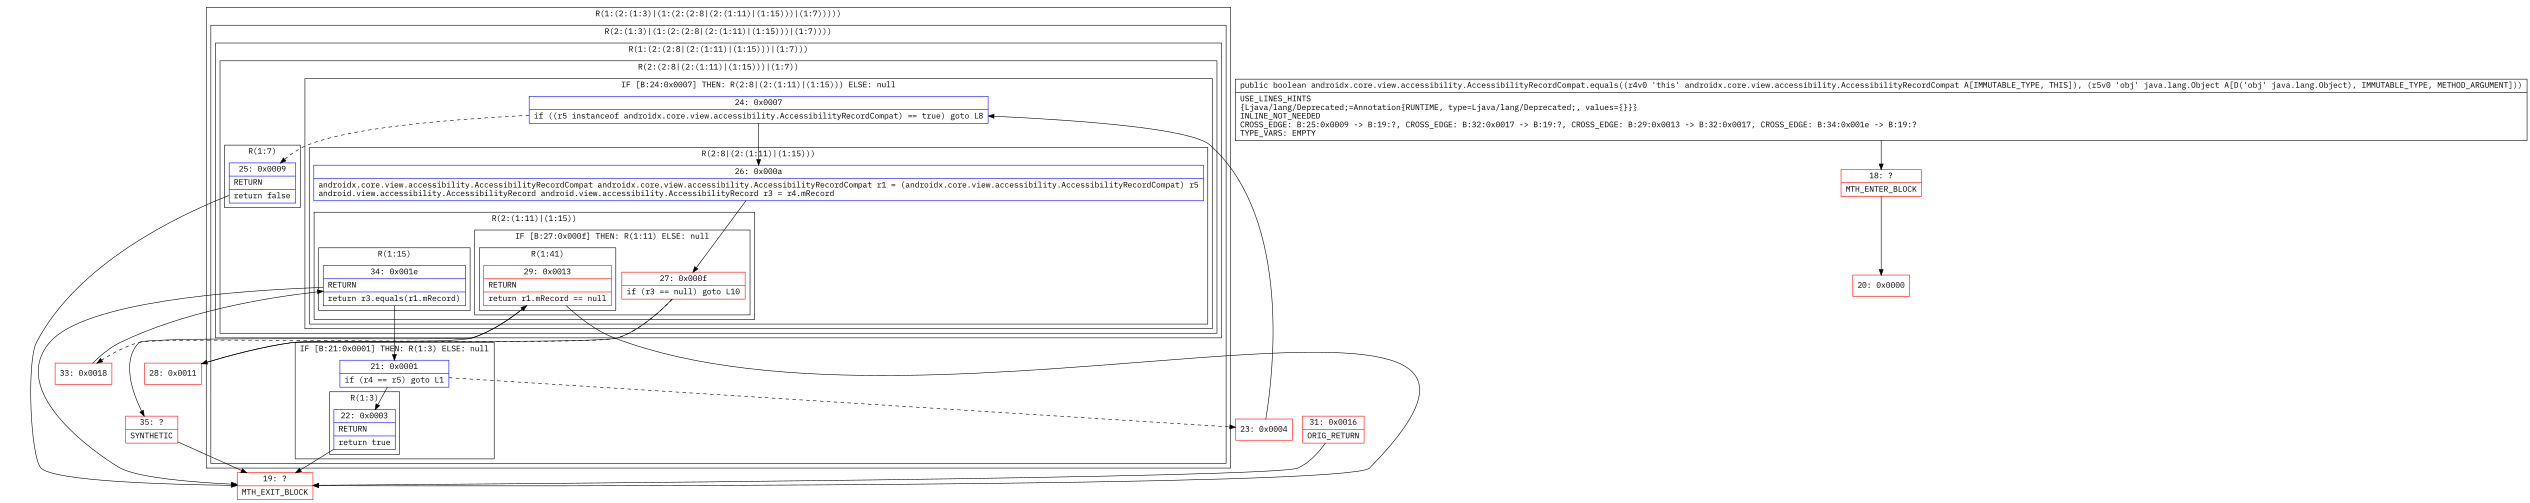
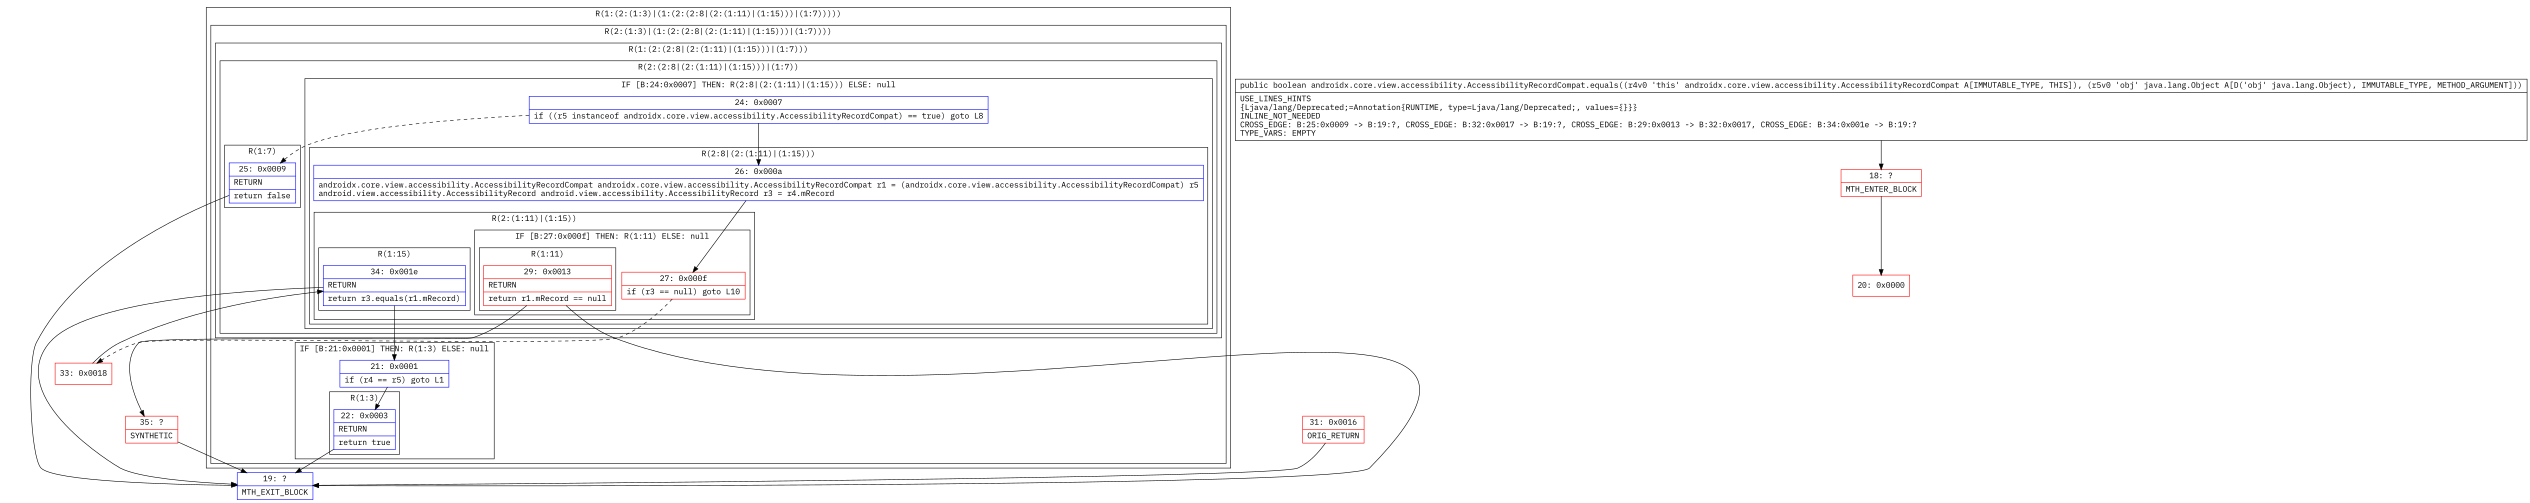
  digraph {
    fontname="IBM Plex Mono"
    node [color=red fontname="IBM Plex Mono" shape=record]
    edge [fontname="IBM Plex Mono"]
    n1 [color=blue label="{22\:\ 0x0003|RETURN\l|return true\l}"]
    n2 [color=blue label="{21\:\ 0x0001|if (r4 == r5) goto L1\l}"]
    n3 [label="{29\:\ 0x0013|RETURN\l|return r1.mRecord == null\l}"]
    n4 [label="{27\:\ 0x000f|if (r3 == null) goto L10\l}"]
    n5 [color=blue label="{34\:\ 0x001e|RETURN\l|return r3.equals(r1.mRecord)\l}"]
    n6 [color=blue label="{26\:\ 0x000a|androidx.core.view.accessibility.AccessibilityRecordCompat androidx.core.view.accessibility.AccessibilityRecordCompat r1 = (androidx.core.view.accessibility.AccessibilityRecordCompat) r5\landroid.view.accessibility.AccessibilityRecord android.view.accessibility.AccessibilityRecord r3 = r4.mRecord\l}"]
    n7 [color=blue label="{24\:\ 0x0007|if ((r5 instanceof androidx.core.view.accessibility.AccessibilityRecordCompat) == true) goto L8\l}"]
    n8 [color=blue label="{25\:\ 0x0009|RETURN\l|return false\l}"]
-   n9 [label="{19\:\ ?|MTH_EXIT_BLOCK\l}"]
-   n10 [label="{23\:\ 0x0004}"]
+   n9 [color=blue label="{19\:\ ?|MTH_EXIT_BLOCK\l}"]
    n11 [label="{35\:\ ?|SYNTHETIC\l}"]
-   n12 [label="{28\:\ 0x0011}"]
    n13 [label="{33\:\ 0x0018}"]
    n14 [label="{31\:\ 0x0016|ORIG_RETURN\l}"]
    n15 [label="{18\:\ ?|MTH_ENTER_BLOCK\l}"]
    n16 [label="{20\:\ 0x0000}"]
    n17 [label="{public boolean androidx.core.view.accessibility.AccessibilityRecordCompat.equals((r4v0 'this' androidx.core.view.accessibility.AccessibilityRecordCompat A[IMMUTABLE_TYPE, THIS]), (r5v0 'obj' java.lang.Object A[D('obj' java.lang.Object), IMMUTABLE_TYPE, METHOD_ARGUMENT]))  | USE_LINES_HINTS\l\{Ljava\/lang\/Deprecated;=Annotation\{RUNTIME, type=Ljava\/lang\/Deprecated;, values=\{\}\}\}\lINLINE_NOT_NEEDED\lCROSS_EDGE: B:25:0x0009 \-\> B:19:?, CROSS_EDGE: B:32:0x0017 \-\> B:19:?, CROSS_EDGE: B:29:0x0013 \-\> B:32:0x0017, CROSS_EDGE: B:34:0x001e \-\> B:19:?\lTYPE_VARS: EMPTY\l}" color=""]
    subgraph cluster_1 {
      label="R(1:(2:(1:3)|(1:(2:(2:8|(2:(1:11)|(1:15)))|(1:7)))))"
      subgraph cluster_2 {
        label="R(2:(1:3)|(1:(2:(2:8|(2:(1:11)|(1:15)))|(1:7))))"
        subgraph cluster_3 {
          label="IF [B:21:0x0001] THEN: R(1:3) ELSE: null"
          n2
          subgraph cluster_4 {
            label="R(1:3)"
            n1
          }
        }
        subgraph cluster_5 {
          label="R(1:(2:(2:8|(2:(1:11)|(1:15)))|(1:7)))"
          subgraph cluster_6 {
            label="R(2:(2:8|(2:(1:11)|(1:15)))|(1:7))"
            subgraph cluster_7 {
              label="IF [B:24:0x0007] THEN: R(2:8|(2:(1:11)|(1:15))) ELSE: null"
              n7
              subgraph cluster_8 {
                label="R(2:8|(2:(1:11)|(1:15)))"
                n6
                subgraph cluster_9 {
                  label="R(2:(1:11)|(1:15))"
                  subgraph cluster_10 {
                    label="IF [B:27:0x000f] THEN: R(1:11) ELSE: null"
                    n4
                    subgraph cluster_11 {
-                     label="R(1:41)"
+                     label="R(1:11)"
                      n3
                    }
                  }
                  subgraph cluster_12 {
                    label="R(1:15)"
                    n5
                  }
                }
              }
            }
            subgraph cluster_13 {
              label="R(1:7)"
              n8
            }
          }
        }
      }
    }
    n1 -> n9
    n2 -> n1
-   n2 -> n10 [style=dashed]
    n3 -> n9
    n3 -> n11
-   n4 -> n12
    n4 -> n13 [style=dashed]
    n5 -> n2
    n5 -> n9
    n6 -> n4
    n7 -> n6
    n7 -> n8 [style=dashed]
    n8 -> n9
-   n10 -> n7
    n11 -> n9
-   n12 -> n3
    n13 -> n5
    n14 -> n9
    n15 -> n16
    n17 -> n15
  }
